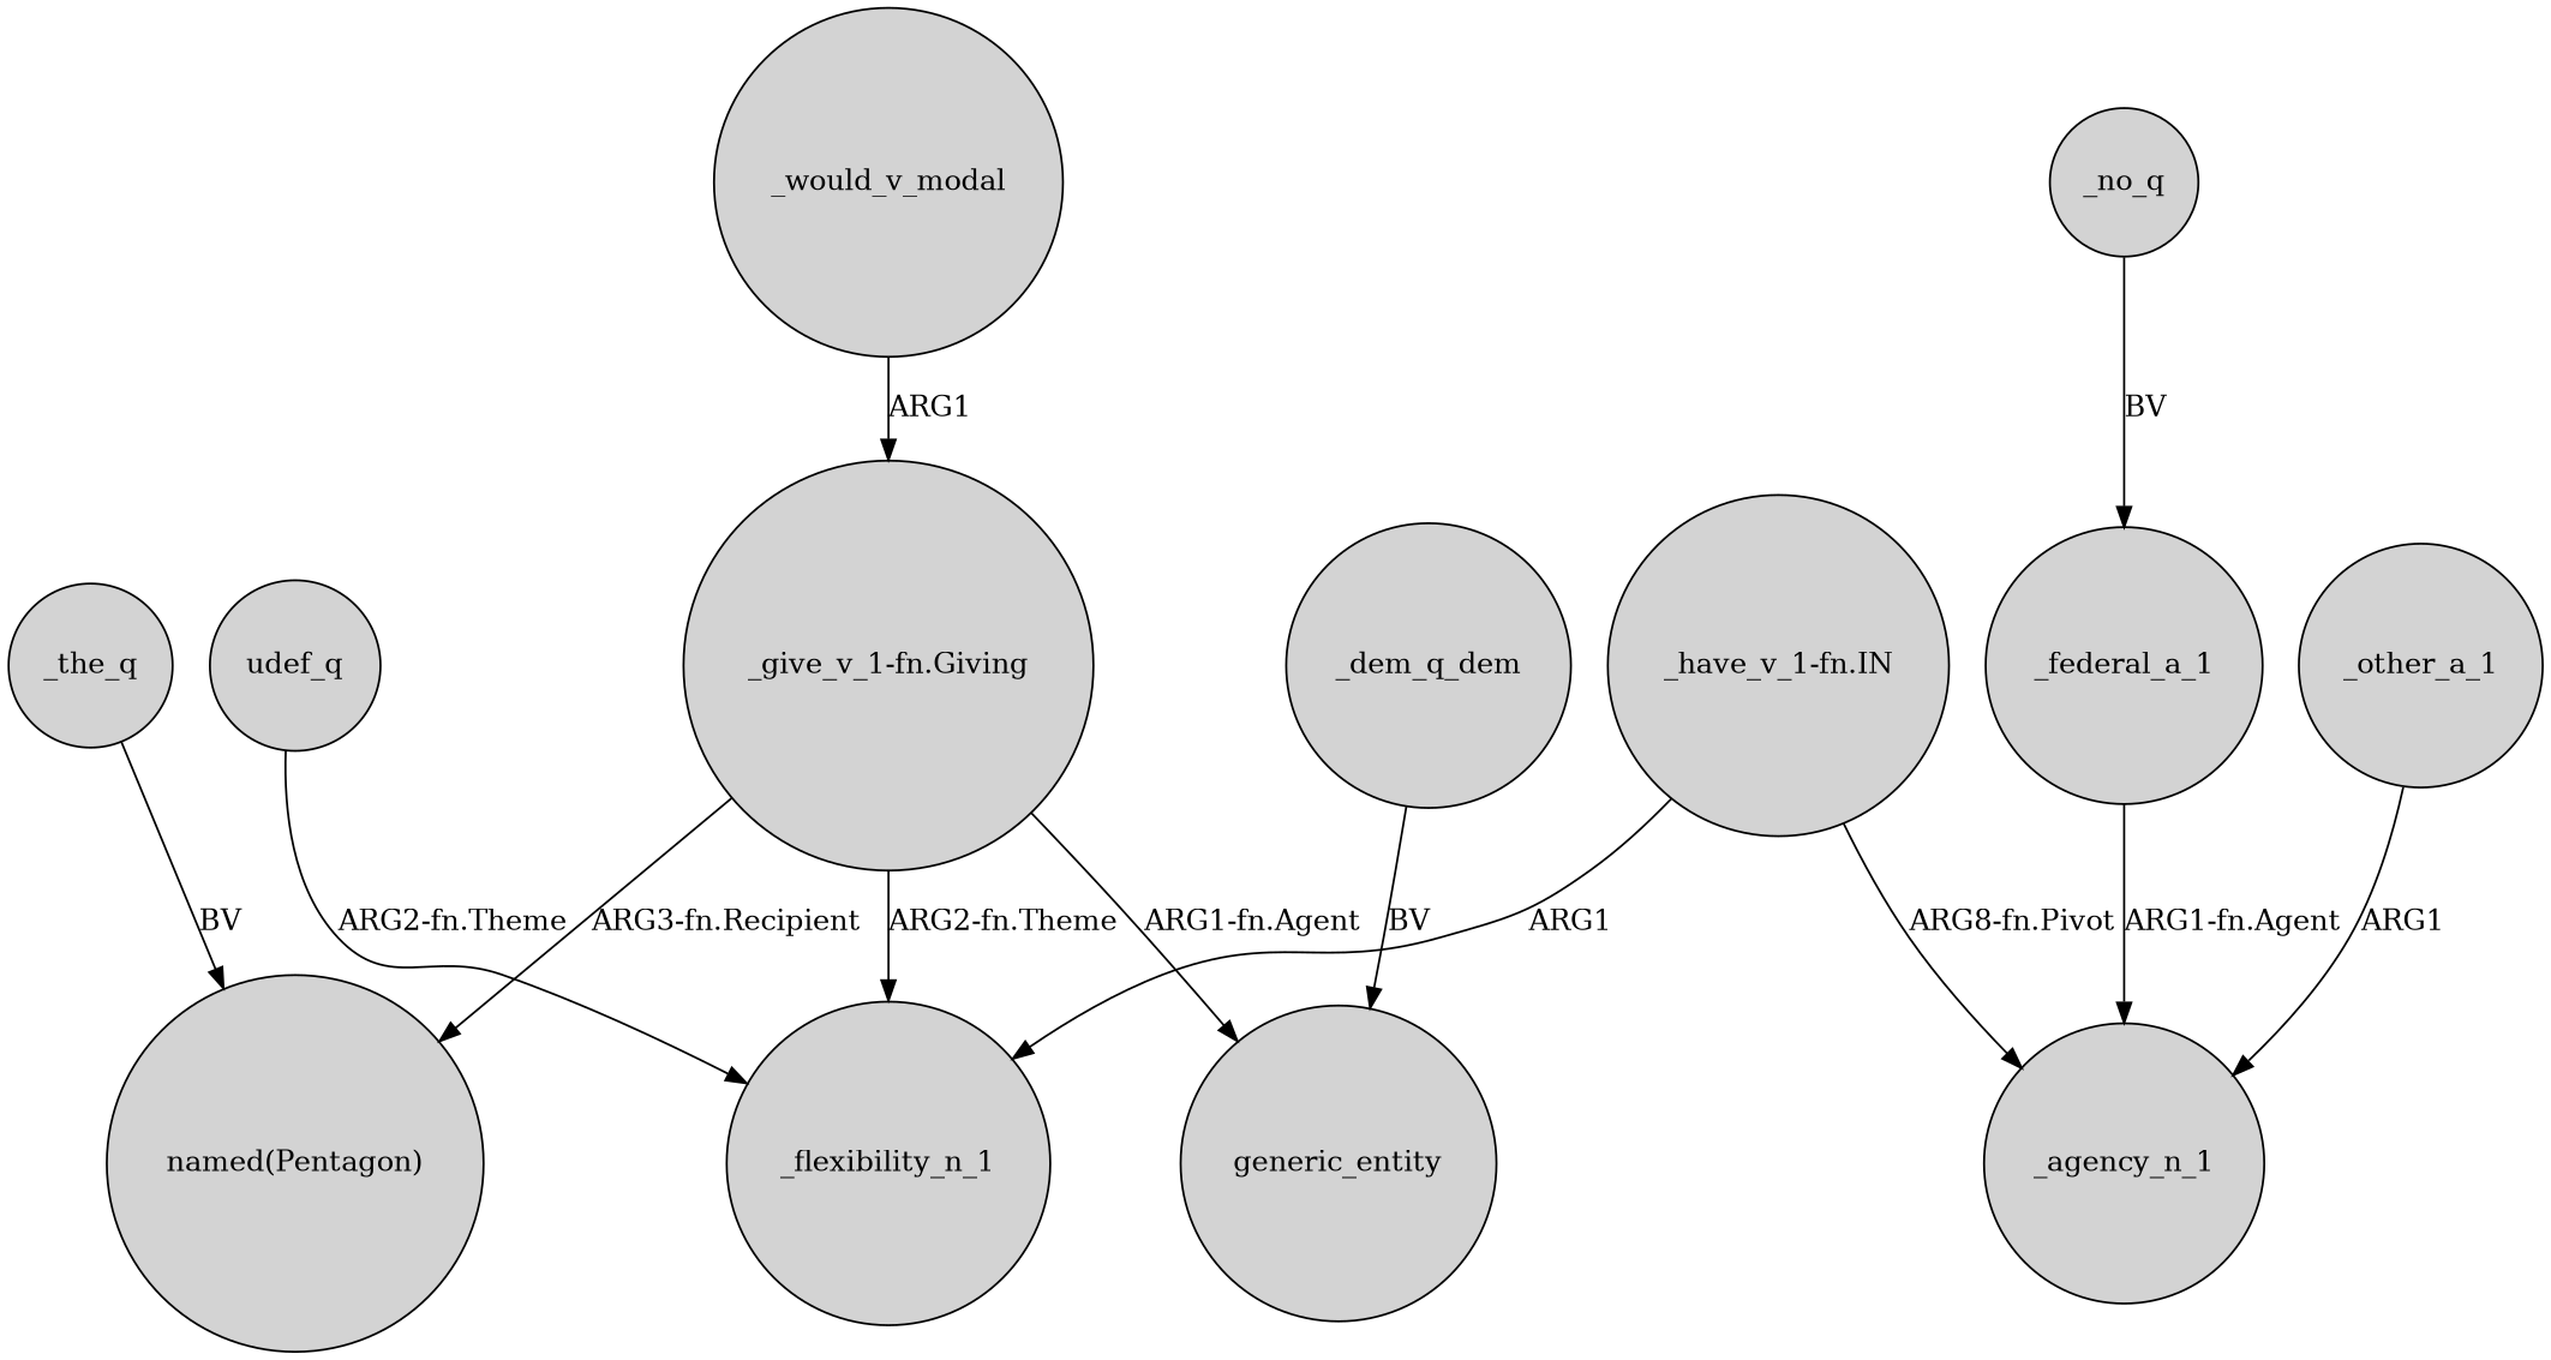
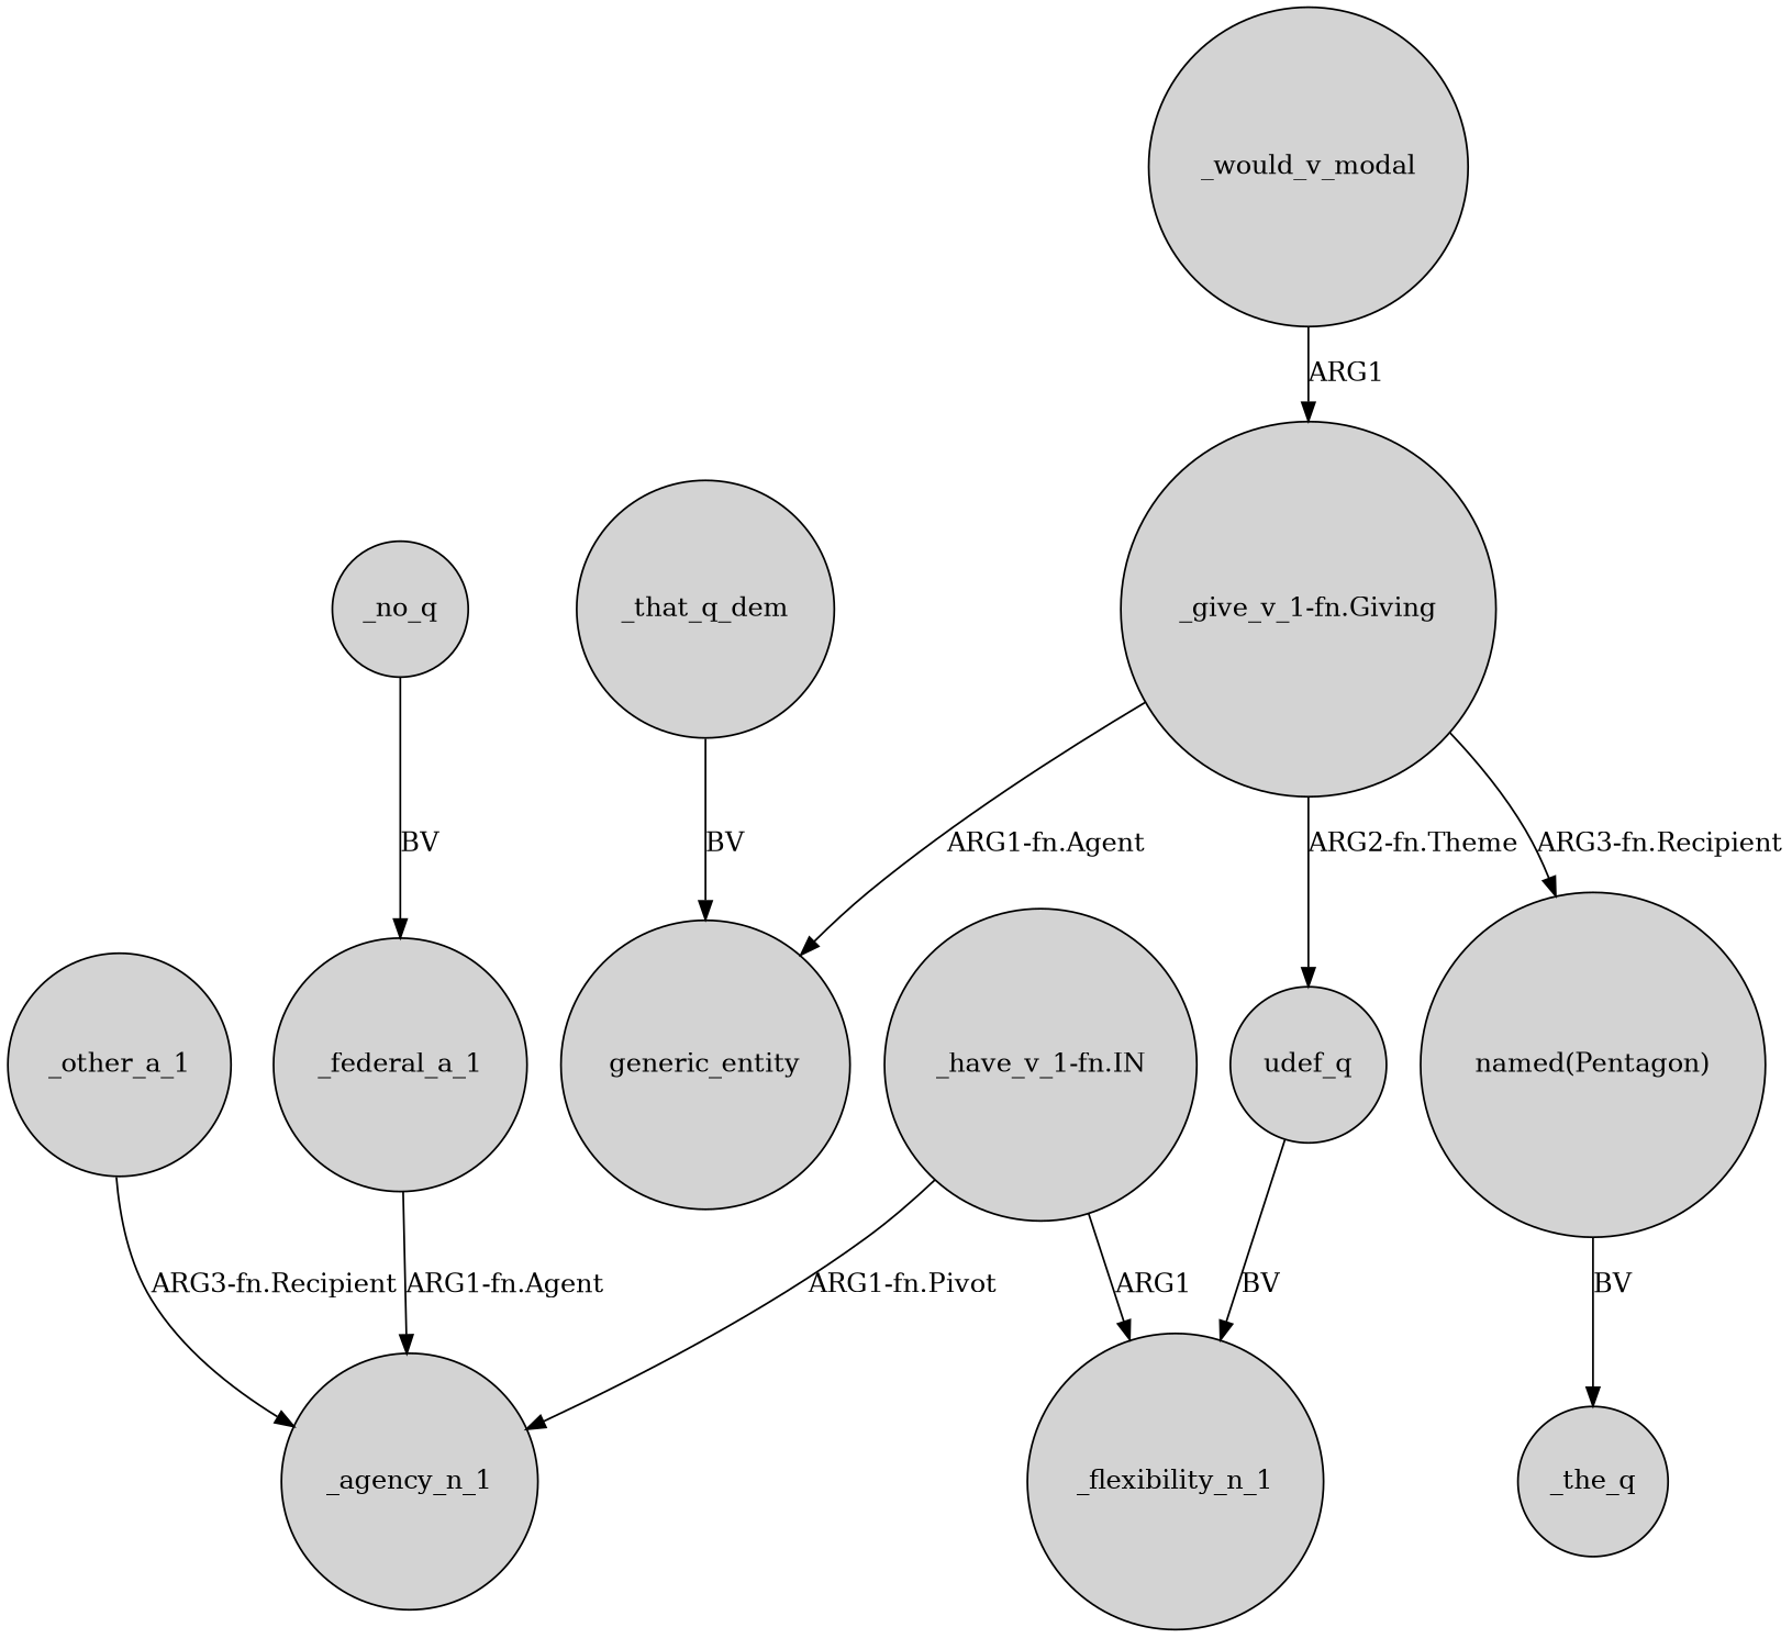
  digraph {
    node [shape=circle style=filled]
    "_give_v_1-fn.Giving"
    "named(Pentagon)"
    _flexibility_n_1
    generic_entity
    udef_q
    _would_v_modal
    _the_q
    "_have_v_1-fn.IN"
    _agency_n_1
-   _that_q_dem [label=_dem_q_dem]
+   _that_q_dem
    _no_q
    _federal_a_1
    _other_a_1
    "_give_v_1-fn.Giving" -> "named(Pentagon)" [label="ARG3-fn.Recipient"]
-   "_give_v_1-fn.Giving" -> _flexibility_n_1 [label="ARG2-fn.Theme"]
+   "_give_v_1-fn.Giving" -> udef_q [label="ARG2-fn.Theme"]
    "_give_v_1-fn.Giving" -> generic_entity [label="ARG1-fn.Agent"]
-   udef_q -> _flexibility_n_1 [label="ARG2-fn.Theme"]
+   udef_q -> _flexibility_n_1 [label=BV]
    _would_v_modal -> "_give_v_1-fn.Giving" [label=ARG1]
-   _the_q -> "named(Pentagon)" [label=BV]
+   "named(Pentagon)" -> _the_q [label=BV]
    "_have_v_1-fn.IN" -> _flexibility_n_1 [label=ARG1]
-   "_have_v_1-fn.IN" -> _agency_n_1 [label="ARG8-fn.Pivot"]
+   "_have_v_1-fn.IN" -> _agency_n_1 [label="ARG1-fn.Pivot"]
    _that_q_dem -> generic_entity [label=BV]
    _no_q -> _federal_a_1 [label=BV]
    _federal_a_1 -> _agency_n_1 [label="ARG1-fn.Agent"]
-   _other_a_1 -> _agency_n_1 [label=ARG1]
+   _other_a_1 -> _agency_n_1 [label="ARG3-fn.Recipient"]
  }
